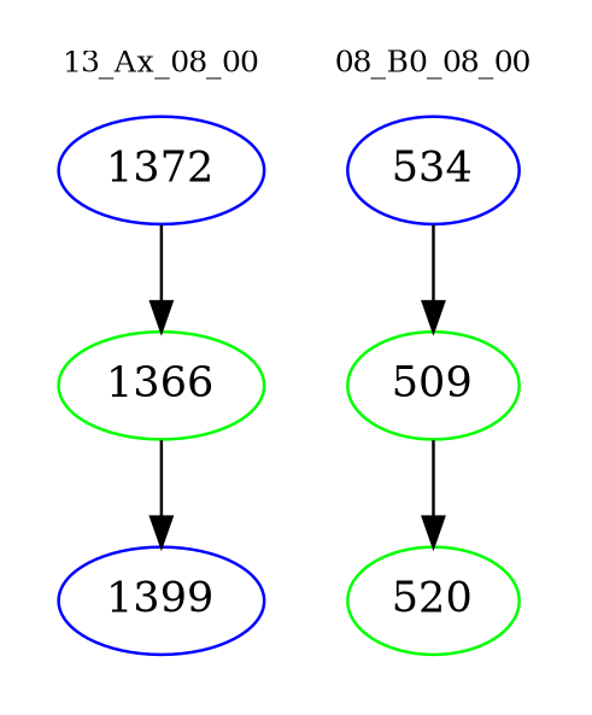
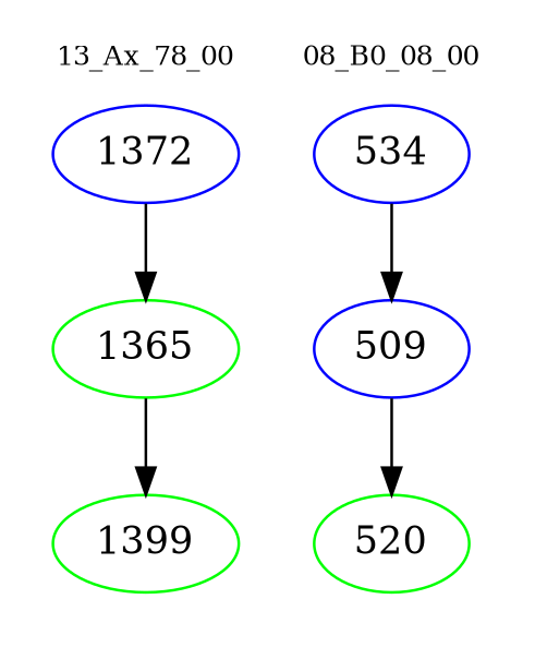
  digraph {
    node [color=green]
    edge [color=black]
    n1 [color=blue label=1372]
-   n2 [label=1366]
-   n3 [color=blue label=1399]
+   n2 [label=1365]
+   n3 [label=1399]
    n4 [color=blue label=534]
-   n5 [label=509]
+   n5 [color=blue label=509]
    n6 [label=520]
    subgraph cluster_1 {
      color=white
      fontsize=10
-     label="13_Ax_08_00"
+     label="13_Ax_78_00"
      n1
      n2
      n3
    }
    subgraph cluster_2 {
      color=white
      fontsize=10
      label="08_B0_08_00"
      n4
      n5
      n6
    }
    n1 -> n2
    n2 -> n3
    n4 -> n5
    n5 -> n6
  }
